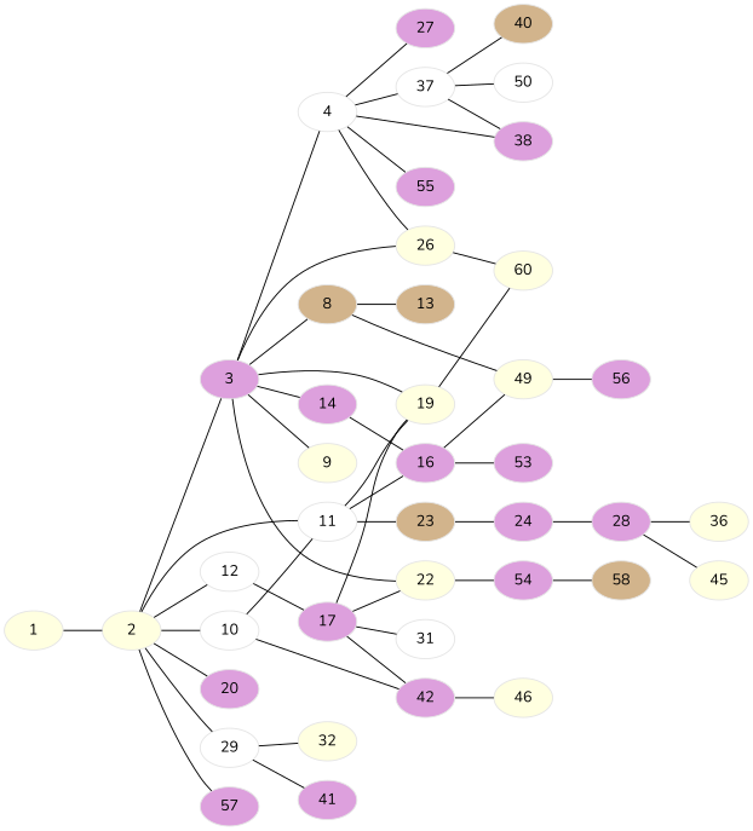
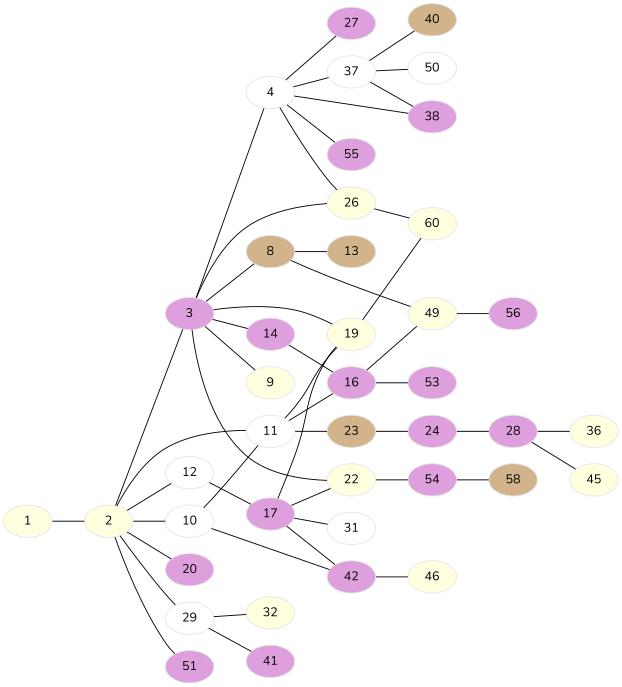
  graph {
    fontname=Nunito
    rankdir=LR
    node [color=gray90 fillcolor=plum fontname=Nunito style=filled]
    edge [fontname=Nunito]
    1 [fillcolor=lightyellow super="+15"]
    2 [fillcolor=lightyellow super="+6"]
    3 [super="+5"]
    10 [fillcolor=white super="+21"]
    11 [fillcolor=white super="+59"]
    12 [fillcolor=white super="+18"]
    20
    29 [fillcolor=white super="+30"]
-   51 [label=57]
+   51
    26 [fillcolor=lightyellow super="+44"]
    60 [fillcolor=lightyellow]
    4 [fillcolor=white super="+7"]
    8 [fillcolor=tan super="+34"]
    9 [fillcolor=lightyellow]
    14 [super="+48"]
    19 [fillcolor=lightyellow super="+33"]
    22 [fillcolor=lightyellow]
    42
    16 [super="+39"]
    23 [fillcolor=tan super="+35"]
    17 [super="+25"]
    32 [fillcolor=lightyellow]
    41
    27
    37 [fillcolor=white super="+47"]
    38 [super="+43"]
    55
    13 [fillcolor=tan]
    49 [fillcolor=lightyellow]
    54
    40 [fillcolor=tan]
    50 [fillcolor=white]
    56
    46 [fillcolor=lightyellow super="+61"]
    53 [super="+57"]
    24
    31 [fillcolor=white]
    58 [fillcolor=tan]
    28 [super="+52"]
    36 [fillcolor=lightyellow]
    45 [fillcolor=lightyellow]
    1 -- 2
    2 -- 3
    2 -- 10
    2 -- 11
    2 -- 12
    2 -- 20
    2 -- 29
    2 -- 51
    3 -- 26
    3 -- 4
    3 -- 8
    3 -- 9
    3 -- 14
    3 -- 19
    3 -- 22
    10 -- 11
    10 -- 42
    11 -- 19
    11 -- 16
    11 -- 23
    12 -- 17
    29 -- 32
    29 -- 41
    26 -- 60
    4 -- 26
    4 -- 27
    4 -- 37 [weight=3]
    4 -- 38
    4 -- 55
    8 -- 13
    8 -- 49
    14 -- 16
    19 -- 60
    22 -- 54
    42 -- 46
    16 -- 49
    16 -- 53
    23 -- 24
    17 -- 19
    17 -- 22
    17 -- 42
    17 -- 31
    37 -- 38
    37 -- 40
    37 -- 50
    49 -- 56
    54 -- 58
    24 -- 28
    28 -- 36 [weight=2]
    28 -- 45
  }
